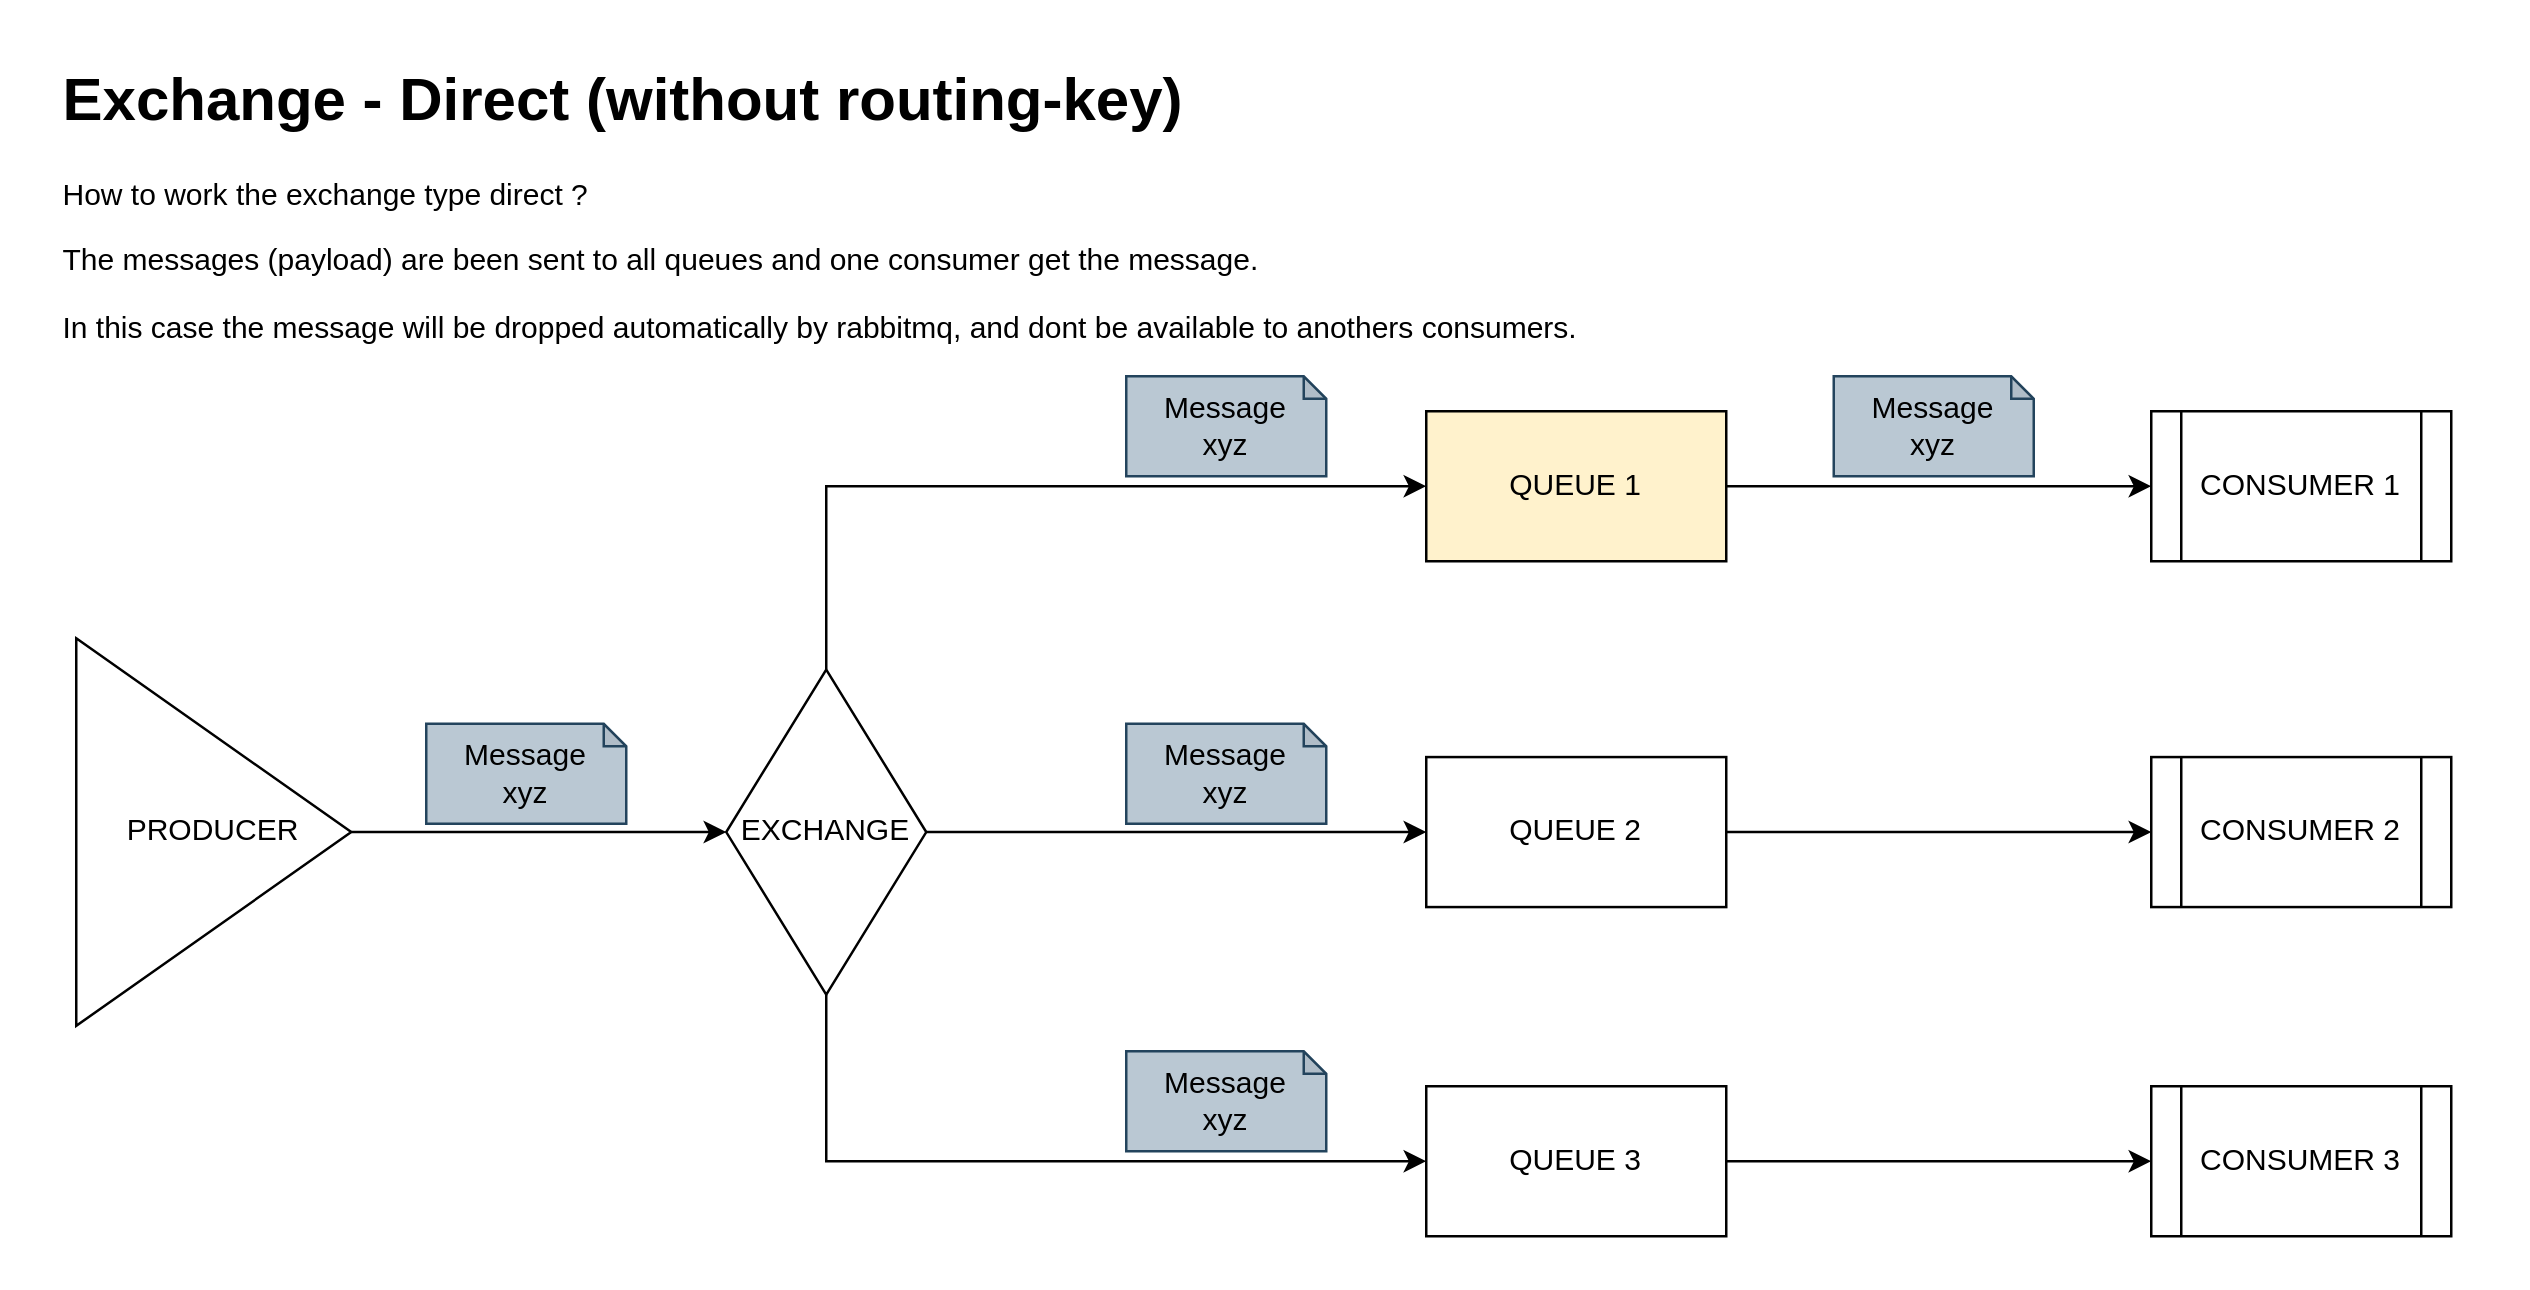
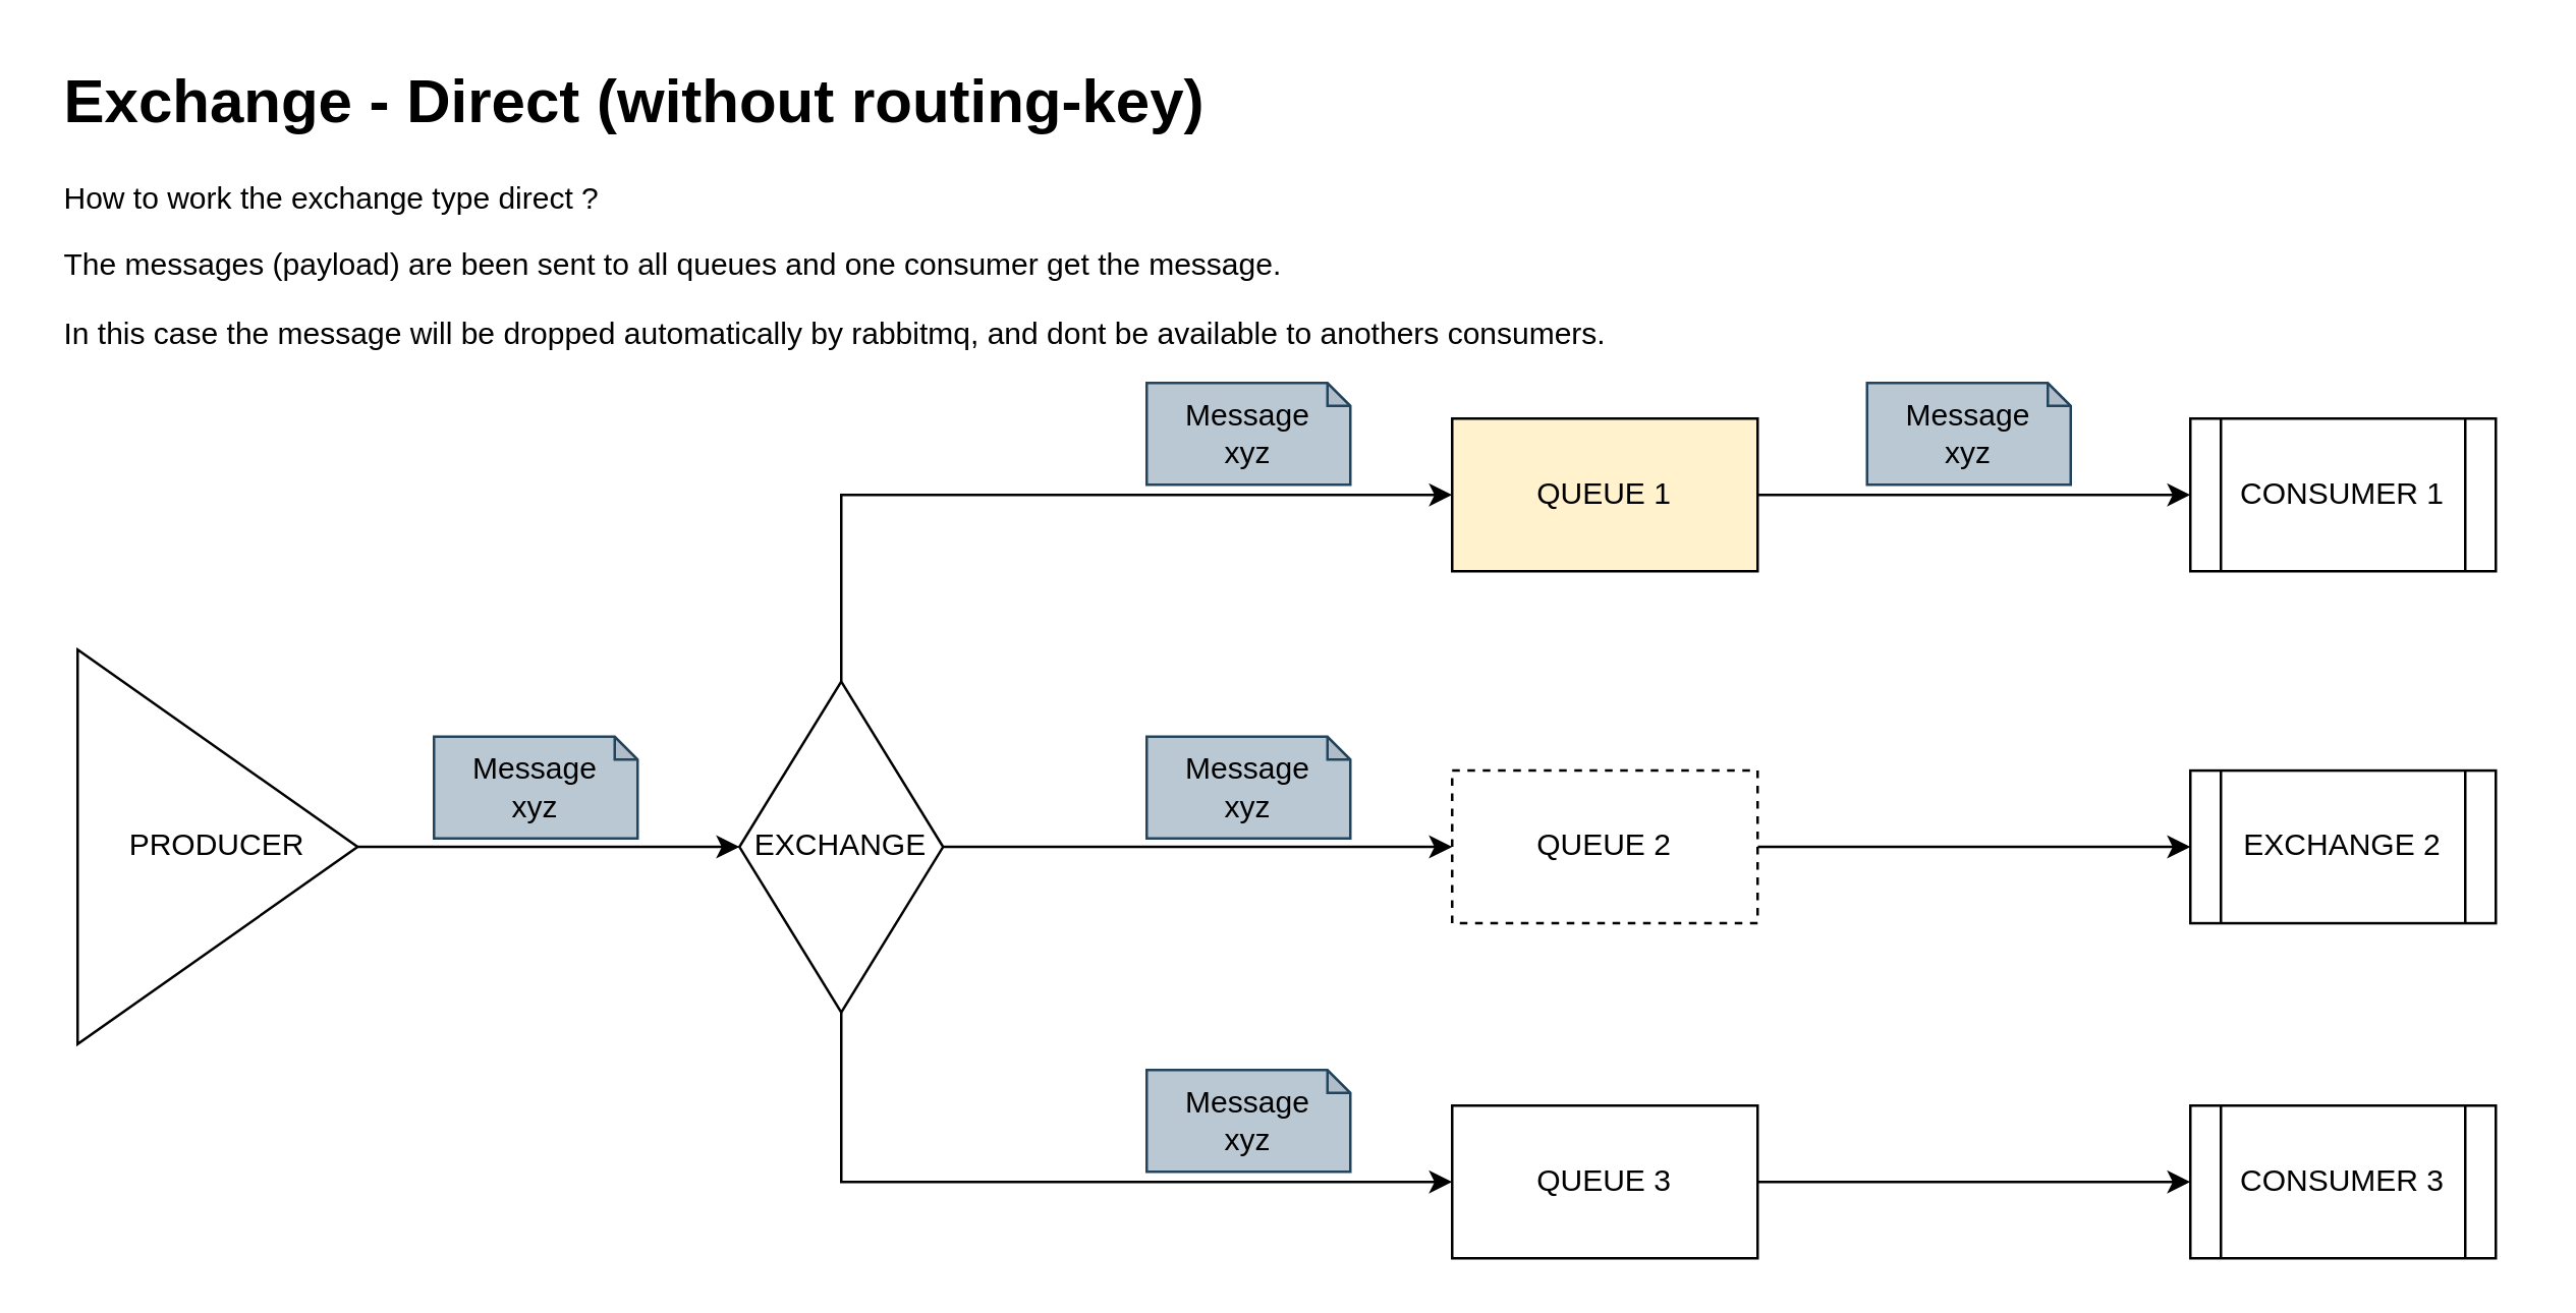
  <mxCell id="0" />
  <mxCell id="1" parent="0" />
  <mxCell id="2" style="edgeStyle=orthogonalEdgeStyle;rounded=0;orthogonalLoop=1;jettySize=auto;html=1;entryX=0;entryY=0.5;entryDx=0;entryDy=0;" edge="1" parent="1" source="3" target="14"><mxGeometry relative="1" as="geometry" /></mxCell>
  <mxCell id="3" value="QUEUE 1" style="rounded=0;whiteSpace=wrap;html=1;fillColor=#fff2cc;" vertex="1" parent="1"><mxGeometry x="570" y="164" width="120" height="60" as="geometry" /></mxCell>
  <mxCell id="4" style="edgeStyle=orthogonalEdgeStyle;rounded=0;orthogonalLoop=1;jettySize=auto;html=1;entryX=0;entryY=0.5;entryDx=0;entryDy=0;exitX=0.5;exitY=0;exitDx=0;exitDy=0;" edge="1" parent="1" source="7" target="3"><mxGeometry relative="1" as="geometry" /></mxCell>
  <mxCell id="5" style="edgeStyle=orthogonalEdgeStyle;rounded=0;orthogonalLoop=1;jettySize=auto;html=1;" edge="1" parent="1" source="7" target="11"><mxGeometry relative="1" as="geometry" /></mxCell>
  <mxCell id="6" style="edgeStyle=orthogonalEdgeStyle;rounded=0;orthogonalLoop=1;jettySize=auto;html=1;entryX=0;entryY=0.5;entryDx=0;entryDy=0;exitX=0.5;exitY=1;exitDx=0;exitDy=0;" edge="1" parent="1" source="7" target="13"><mxGeometry relative="1" as="geometry" /></mxCell>
  <mxCell id="7" value="EXCHANGE" style="rhombus;whiteSpace=wrap;html=1;" vertex="1" parent="1"><mxGeometry x="290" y="267.33" width="80" height="130" as="geometry" /></mxCell>
  <mxCell id="8" style="edgeStyle=orthogonalEdgeStyle;rounded=0;orthogonalLoop=1;jettySize=auto;html=1;" edge="1" parent="1" source="9" target="7"><mxGeometry relative="1" as="geometry" /></mxCell>
  <mxCell id="9" value="PRODUCER" style="triangle;whiteSpace=wrap;html=1;" vertex="1" parent="1"><mxGeometry x="30" y="254.83" width="110" height="155" as="geometry" /></mxCell>
  <mxCell id="10" style="edgeStyle=orthogonalEdgeStyle;rounded=0;orthogonalLoop=1;jettySize=auto;html=1;" edge="1" parent="1" source="11" target="15"><mxGeometry relative="1" as="geometry" /></mxCell>
- <mxCell id="11" value="QUEUE 2" style="rounded=0;whiteSpace=wrap;html=1;" vertex="1" parent="1"><mxGeometry x="570" y="302.33" width="120" height="60" as="geometry" /></mxCell>
+ <mxCell id="11" value="QUEUE 2" style="rounded=0;whiteSpace=wrap;html=1;dashed=1;" vertex="1" parent="1"><mxGeometry x="570" y="302.33" width="120" height="60" as="geometry" /></mxCell>
  <mxCell id="12" style="edgeStyle=orthogonalEdgeStyle;rounded=0;orthogonalLoop=1;jettySize=auto;html=1;" edge="1" parent="1" source="13" target="16"><mxGeometry relative="1" as="geometry" /></mxCell>
  <mxCell id="13" value="QUEUE 3" style="rounded=0;whiteSpace=wrap;html=1;" vertex="1" parent="1"><mxGeometry x="570" y="434" width="120" height="60" as="geometry" /></mxCell>
  <mxCell id="14" value="CONSUMER 1" style="shape=process;whiteSpace=wrap;html=1;backgroundOutline=1;" vertex="1" parent="1"><mxGeometry x="860" y="164" width="120" height="60" as="geometry" /></mxCell>
- <mxCell id="15" value="CONSUMER 2" style="shape=process;whiteSpace=wrap;html=1;backgroundOutline=1;" vertex="1" parent="1"><mxGeometry x="860" y="302.33" width="120" height="60" as="geometry" /></mxCell>
+ <mxCell id="15" value="EXCHANGE 2" style="shape=process;whiteSpace=wrap;html=1;backgroundOutline=1;" vertex="1" parent="1"><mxGeometry x="860" y="302.33" width="120" height="60" as="geometry" /></mxCell>
  <mxCell id="16" value="CONSUMER 3" style="shape=process;whiteSpace=wrap;html=1;backgroundOutline=1;" vertex="1" parent="1"><mxGeometry x="860" y="434" width="120" height="60" as="geometry" /></mxCell>
  <mxCell id="17" value="&lt;h1&gt;Exchange - Direct (without routing-key)&lt;br&gt;&lt;/h1&gt;&lt;p&gt;How to work the exchange type direct ?&lt;/p&gt;&lt;p&gt;The messages (payload) are been sent to all queues and one consumer get the message.&lt;/p&gt;&lt;p&gt;In this case the message will be dropped automatically by rabbitmq, and dont be available to anothers consumers. &lt;br&gt;&lt;/p&gt;" style="text;html=1;strokeColor=none;fillColor=none;spacing=5;spacingTop=-20;whiteSpace=wrap;overflow=hidden;rounded=0;" vertex="1" parent="1"><mxGeometry x="20" y="20" width="970" height="130" as="geometry" /></mxCell>
  <mxCell id="18" value="&lt;div&gt;Message&lt;/div&gt;&lt;div&gt;xyz&lt;br&gt;&lt;/div&gt;" style="shape=note;whiteSpace=wrap;html=1;backgroundOutline=1;darkOpacity=0.05;size=9;fillColor=#bac8d3;strokeColor=#23445d;" vertex="1" parent="1"><mxGeometry x="170" y="289" width="80" height="40" as="geometry" /></mxCell>
  <mxCell id="19" value="&lt;div&gt;Message&lt;/div&gt;&lt;div&gt;xyz&lt;br&gt;&lt;/div&gt;" style="shape=note;whiteSpace=wrap;html=1;backgroundOutline=1;darkOpacity=0.05;size=9;fillColor=#bac8d3;strokeColor=#23445d;" vertex="1" parent="1"><mxGeometry x="450" y="150" width="80" height="40" as="geometry" /></mxCell>
  <mxCell id="20" value="&lt;div&gt;Message&lt;/div&gt;&lt;div&gt;xyz&lt;br&gt;&lt;/div&gt;" style="shape=note;whiteSpace=wrap;html=1;backgroundOutline=1;darkOpacity=0.05;size=9;fillColor=#bac8d3;strokeColor=#23445d;" vertex="1" parent="1"><mxGeometry x="450" y="289" width="80" height="40" as="geometry" /></mxCell>
  <mxCell id="21" value="&lt;div&gt;Message&lt;/div&gt;&lt;div&gt;xyz&lt;br&gt;&lt;/div&gt;" style="shape=note;whiteSpace=wrap;html=1;backgroundOutline=1;darkOpacity=0.05;size=9;fillColor=#bac8d3;strokeColor=#23445d;" vertex="1" parent="1"><mxGeometry x="450" y="420" width="80" height="40" as="geometry" /></mxCell>
  <mxCell id="22" value="&lt;div&gt;Message&lt;/div&gt;&lt;div&gt;xyz&lt;br&gt;&lt;/div&gt;" style="shape=note;whiteSpace=wrap;html=1;backgroundOutline=1;darkOpacity=0.05;size=9;fillColor=#bac8d3;strokeColor=#23445d;" vertex="1" parent="1"><mxGeometry x="733" y="150" width="80" height="40" as="geometry" /></mxCell>
